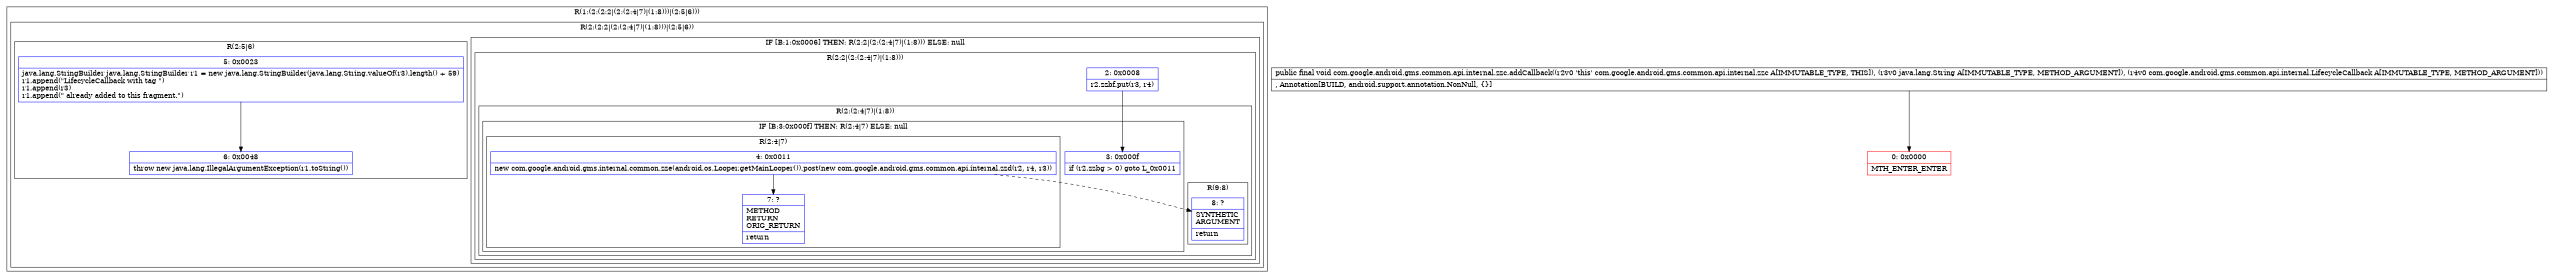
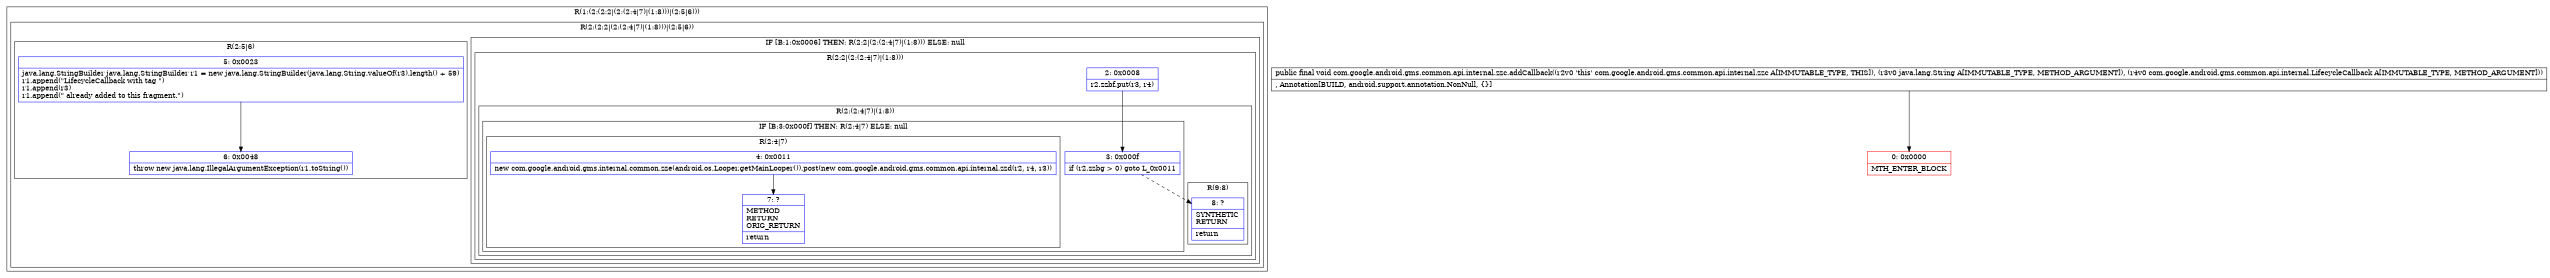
  digraph {
    node [color=blue shape=record]
    n1 [label="{4\:\ 0x0011|new com.google.android.gms.internal.common.zze(android.os.Looper.getMainLooper()).post(new com.google.android.gms.common.api.internal.zzd(r2, r4, r3))\l}"]
    n2 [label="{7\:\ ?|METHOD\lRETURN\lORIG_RETURN\l|return\l}"]
    n3 [label="{3\:\ 0x000f|if (r2.zzbg \> 0) goto L_0x0011\l}"]
-   n4 [label="{8\:\ ?|SYNTHETIC\lARGUMENT\l|return\l}"]
+   n4 [label="{8\:\ ?|SYNTHETIC\lRETURN\l|return\l}"]
    n5 [label="{2\:\ 0x0008|r2.zzbf.put(r3, r4)\l}"]
    n6 [label="{5\:\ 0x0023|java.lang.StringBuilder java.lang.StringBuilder r1 = new java.lang.StringBuilder(java.lang.String.valueOf(r3).length() + 59)\lr1.append(\"LifecycleCallback with tag \")\lr1.append(r3)\lr1.append(\" already added to this fragment.\")\l}"]
    n7 [label="{6\:\ 0x0048|throw new java.lang.IllegalArgumentException(r1.toString())\l}"]
-   n8 [color=red label="{0\:\ 0x0000|MTH_ENTER_ENTER\l}"]
+   n8 [color=red label="{0\:\ 0x0000|MTH_ENTER_BLOCK\l}"]
    n9 [label="{public final void com.google.android.gms.common.api.internal.zzc.addCallback((r2v0 'this' com.google.android.gms.common.api.internal.zzc A[IMMUTABLE_TYPE, THIS]), (r3v0 java.lang.String A[IMMUTABLE_TYPE, METHOD_ARGUMENT]), (r4v0 com.google.android.gms.common.api.internal.LifecycleCallback A[IMMUTABLE_TYPE, METHOD_ARGUMENT]))  | , Annotation[BUILD, android.support.annotation.NonNull, \{\}]\l}" color=""]
    subgraph cluster_1 {
      label="R(1:(2:(2:2|(2:(2:4|7)|(1:8)))|(2:5|6)))"
      subgraph cluster_2 {
        label="R(2:(2:2|(2:(2:4|7)|(1:8)))|(2:5|6))"
        subgraph cluster_3 {
          label="IF [B:1:0x0006] THEN: R(2:2|(2:(2:4|7)|(1:8))) ELSE: null"
          subgraph cluster_4 {
            label="R(2:2|(2:(2:4|7)|(1:8)))"
            n5
            subgraph cluster_5 {
              label="R(2:(2:4|7)|(1:8))"
              subgraph cluster_6 {
                label="IF [B:3:0x000f] THEN: R(2:4|7) ELSE: null"
                n3
                subgraph cluster_7 {
                  label="R(2:4|7)"
                  n1
                  n2
                }
              }
              subgraph cluster_8 {
                label="R(9:8)"
                n4
              }
            }
          }
        }
        subgraph cluster_9 {
          label="R(2:5|6)"
          n6
          n7
        }
      }
    }
    n1 -> n2
-   n1 -> n4 [style=dashed]
+   n3 -> n4 [style=dashed]
    n5 -> n3
    n6 -> n7
    n9 -> n8
  }
